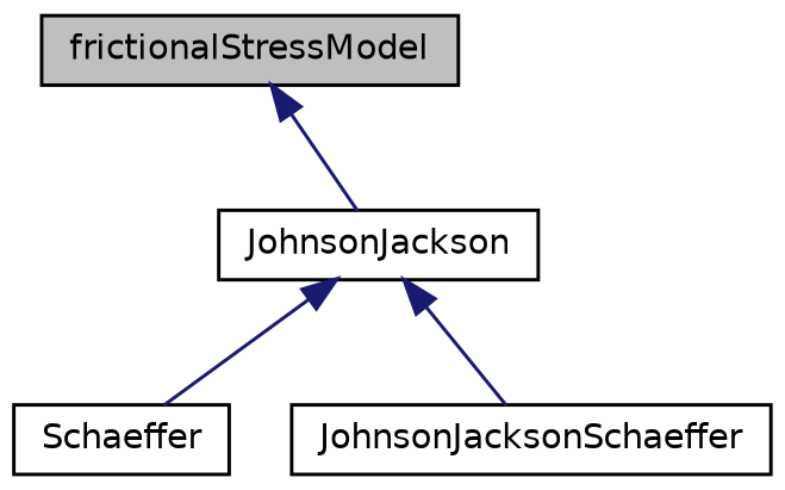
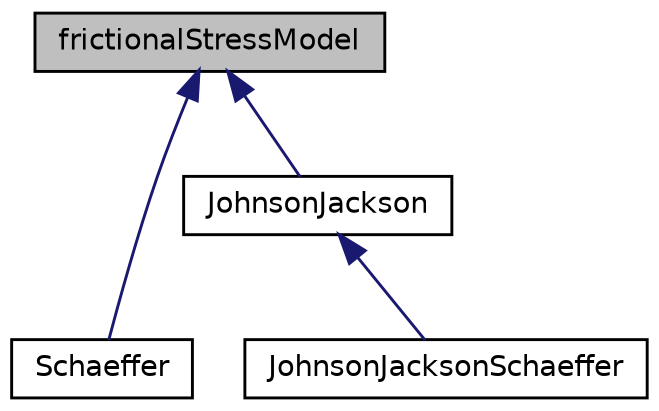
  digraph {
    node [color=black fontname=Helvetica fontsize=10 shape=record]
    edge [color=midnightblue dir=back fontname=Helvetica fontsize=10 labelfontname=Helvetica labelfontsize=10 style=solid]
    n1 [fillcolor=grey75 fontcolor=black height=0.2 label=frictionalStressModel style=filled width=0.4]
    n2 [height=0.2 label=JohnsonJackson width=0.4]
    n3 [height=0.2 label=Schaeffer width=0.4]
    n4 [height=0.2 label=JohnsonJacksonSchaeffer width=0.4]
    n1 -> n2
-   n2 -> n3
+   n1 -> n3
    n2 -> n4
  }
